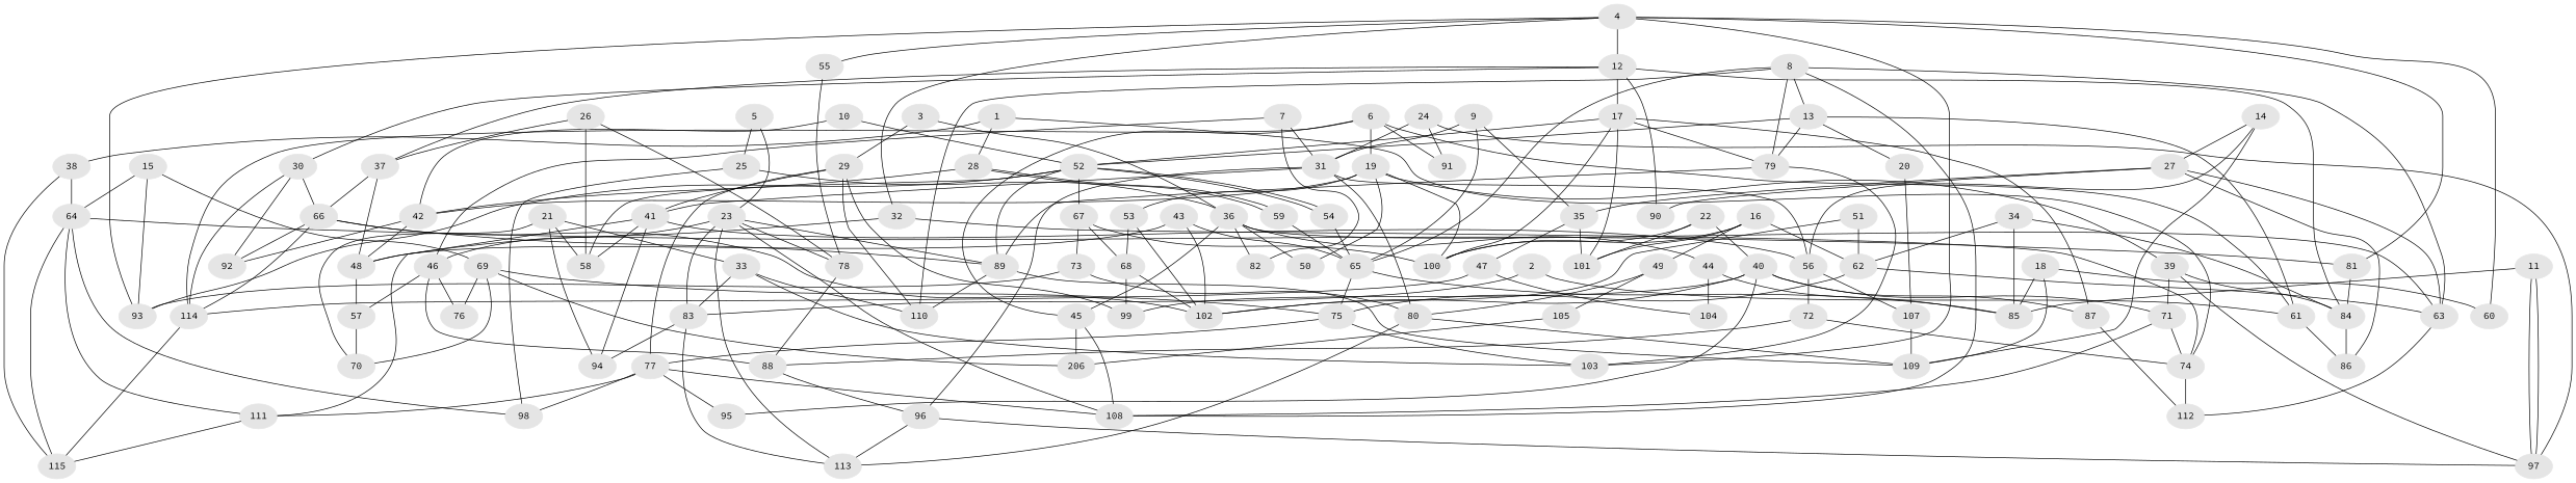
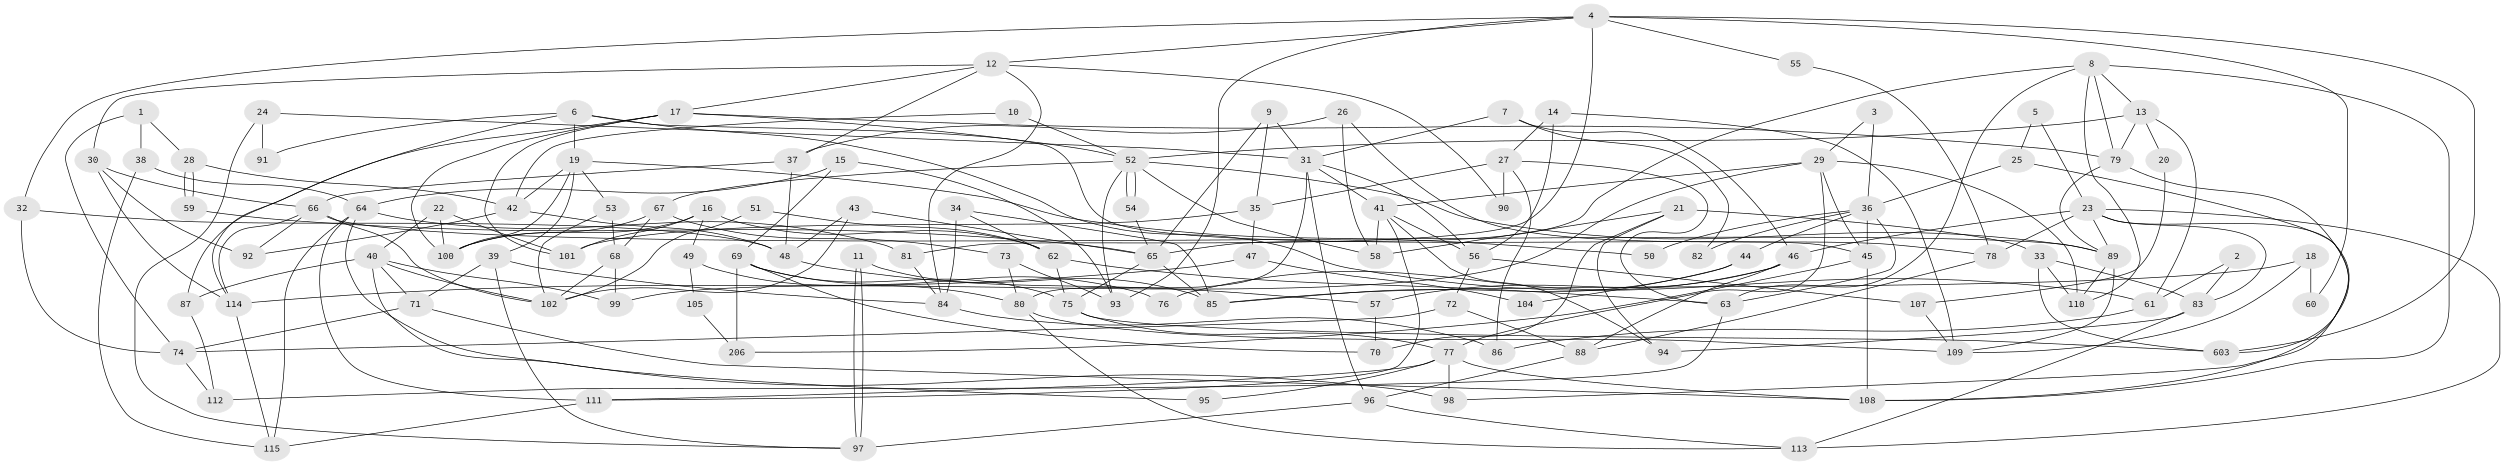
  graph {
    fontname="Source Code Pro"
    node [color=gray90 fontname="Source Code Pro" style=filled]
    edge [fontname="Source Code Pro"]
    1
    28
    38
    74
    42
    59
    64
    115
    112
    2
    61
    83
    86
    94
    113
    3
    29
    36
    45
    110
    41
    77
    99
    82
    63
    50
    44
    4
    12
    32
    55
    60
    81
    93
-   103
+   103 [label=603]
    17
    30
    37
    84
    90
    48
    78
    5
    23
    25
    46
    108
    89
    98
    6
    19
    91
    114
    100
    39
    53
    n57 [label=206]
    7
    31
    56
    80
    96
    57
    76
    88
    8
    13
    65
    79
    52
    20
    85
    75
    9
    35
    101
    47
    10
    92
    58
    54
    67
    11
    97
    87
    66
    107
    14
    27
    109
    72
    15
    69
    111
    70
    16
    49
    62
    105
    18
    71
    102
    68
    21
    33
    22
    40
    95
    24
    26
    34
    104
    43
    51
    73
    1 -- 28
    1 -- 38
    1 -- 74
    28 -- 42
    28 -- 59
    28 -- 59
    38 -- 64
    38 -- 115
    74 -- 112
    42 -- 48
    42 -- 92
    59 -- 65
    64 -- 115
    64 -- 81
    64 -- 98
    64 -- 111
    2 -- 61
    2 -- 83
    61 -- 86
    83 -- 94
    83 -- 113
    3 -- 29
    3 -- 36
+   29 -- 45
    29 -- 110
    29 -- 41
    29 -- 77
    29 -- 99
    36 -- 45
    36 -- 82
    36 -- 63
    36 -- 50
    36 -- 44
    45 -- 108
    45 -- n57
    41 -- 94
    41 -- 56
    41 -- 58
    41 -- 111
    77 -- 108
    77 -- 98
    77 -- 111
    77 -- 95
    63 -- 112
    44 -- 85
    44 -- 104
    4 -- 12
    4 -- 32
    4 -- 55
    4 -- 60
    4 -- 81
    4 -- 93
    4 -- 103
    12 -- 17
    12 -- 30
    12 -- 37
    12 -- 84
    12 -- 90
    32 -- 74
    32 -- 48
    55 -- 78
    81 -- 84
    17 -- 100
    17 -- 79
    17 -- 52
    17 -- 101
    17 -- 87
    30 -- 114
    30 -- 92
    30 -- 66
    37 -- 48
    37 -- 66
    84 -- 86
    48 -- 57
    78 -- 88
    5 -- 23
    5 -- 25
    23 -- 83
    23 -- 113
    23 -- 78
    23 -- 46
    23 -- 108
    23 -- 89
    25 -- 36
    25 -- 98
    46 -- 57
    46 -- 76
    46 -- 88
    89 -- 110
    89 -- 109
    6 -- 61
    6 -- 45
    6 -- 19
    6 -- 91
    6 -- 114
    19 -- 42
    19 -- 50
    19 -- 100
    19 -- 39
    19 -- 53
    114 -- 115
    39 -- 84
    39 -- 97
    39 -- 71
    53 -- 102
    53 -- 68
    7 -- 82
    7 -- 46
    7 -- 31
    31 -- 41
    31 -- 56
    31 -- 80
    31 -- 96
    56 -- 107
    56 -- 72
    80 -- 113
    80 -- 109
    96 -- 113
    96 -- 97
    57 -- 70
    88 -- 96
    8 -- 110
    8 -- 63
    8 -- 108
    8 -- 13
    8 -- 65
    8 -- 79
    13 -- 61
    13 -- 79
    13 -- 52
    13 -- 20
    65 -- 85
    65 -- 75
    79 -- 103
    79 -- 89
    52 -- 93
    52 -- 89
    52 -- 58
    52 -- 54
    52 -- 54
    52 -- 67
    20 -- 107
    75 -- 77
    75 -- 103
    9 -- 31
    9 -- 65
    9 -- 35
    35 -- 101
    35 -- 47
    47 -- 114
    47 -- 104
    10 -- 42
    10 -- 52
    54 -- 65
    67 -- 100
    67 -- 68
    67 -- 73
    11 -- 85
    11 -- 97
    11 -- 97
    87 -- 112
    66 -- 89
    66 -- 114
    66 -- 92
    66 -- 102
    107 -- 109
    14 -- 56
    14 -- 27
    14 -- 109
    27 -- 86
    27 -- 63
    27 -- 90
    27 -- 35
    72 -- 74
    72 -- 88
    15 -- 64
    15 -- 93
    15 -- 69
    69 -- n57
    69 -- 76
    69 -- 75
    69 -- 70
    111 -- 115
    16 -- 100
    16 -- 101
    16 -- 49
    16 -- 62
    49 -- 80
    49 -- 105
    62 -- 63
    62 -- 75
    105 -- n57
    18 -- 60
    18 -- 85
    18 -- 109
    71 -- 74
    71 -- 108
    68 -- 99
    68 -- 102
    21 -- 94
    21 -- 58
    21 -- 70
    21 -- 33
    33 -- 83
    33 -- 110
    33 -- 103
    22 -- 100
    22 -- 101
    22 -- 40
    40 -- 99
    40 -- 87
    40 -- 71
    40 -- 102
    40 -- 95
    24 -- 91
    24 -- 31
    24 -- 97
    26 -- 37
    26 -- 78
    26 -- 58
    34 -- 84
    34 -- 85
    34 -- 62
    43 -- 48
    43 -- 65
    43 -- 102
    51 -- 62
    51 -- 102
    73 -- 93
    73 -- 80
  }
